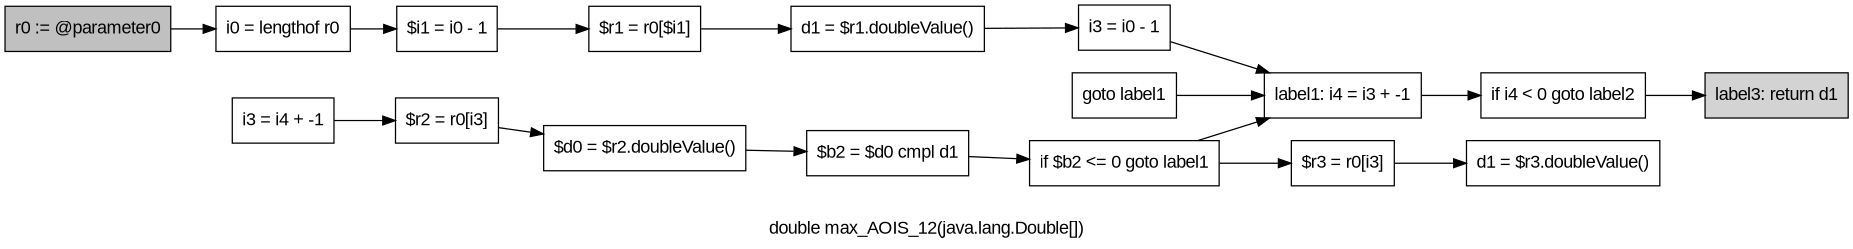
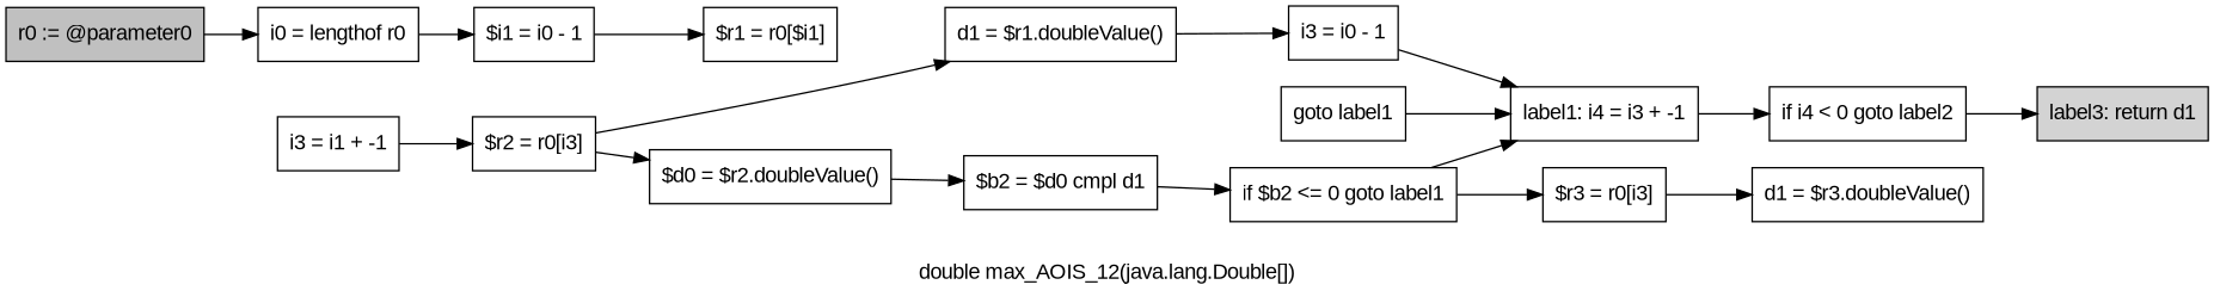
  digraph {
    fontname="Liberation Sans"
    label="double max_AOIS_12(java.lang.Double[])"
    rankdir=LR
    node [fontname="Liberation Sans" shape=box]
    edge [fontname="Liberation Sans"]
    n1 [fillcolor=gray label="r0 := @parameter0" style=filled]
    n2 [label="i0 = lengthof r0"]
    n3 [label="$i1 = i0 - 1"]
    n4 [label="$r1 = r0[$i1]"]
    n5 [label="d1 = $r1.doubleValue()"]
    n6 [label="i3 = i0 - 1"]
    n7 [label="label1: i4 = i3 + -1"]
    n8 [label="if i4 < 0 goto label2"]
    n9 [fillcolor=lightgray label="label3: return d1" style=filled]
-   n10 [label="i3 = i4 + -1"]
+   n10 [label="i3 = i1 + -1"]
    n11 [label="$r2 = r0[i3]"]
    n12 [label="$d0 = $r2.doubleValue()"]
    n13 [label="$b2 = $d0 cmpl d1"]
    n14 [label="if $b2 <= 0 goto label1"]
    n15 [label="$r3 = r0[i3]"]
    n16 [label="d1 = $r3.doubleValue()"]
    n17 [label="goto label1"]
    n1 -> n2
    n2 -> n3
    n3 -> n4
-   n4 -> n5
+   n11 -> n5
    n5 -> n6
    n6 -> n7
    n7 -> n8
    n8 -> n9
    n10 -> n11
    n11 -> n12
    n12 -> n13
    n13 -> n14
    n14 -> n7
    n14 -> n15
    n15 -> n16
    n17 -> n7
  }
